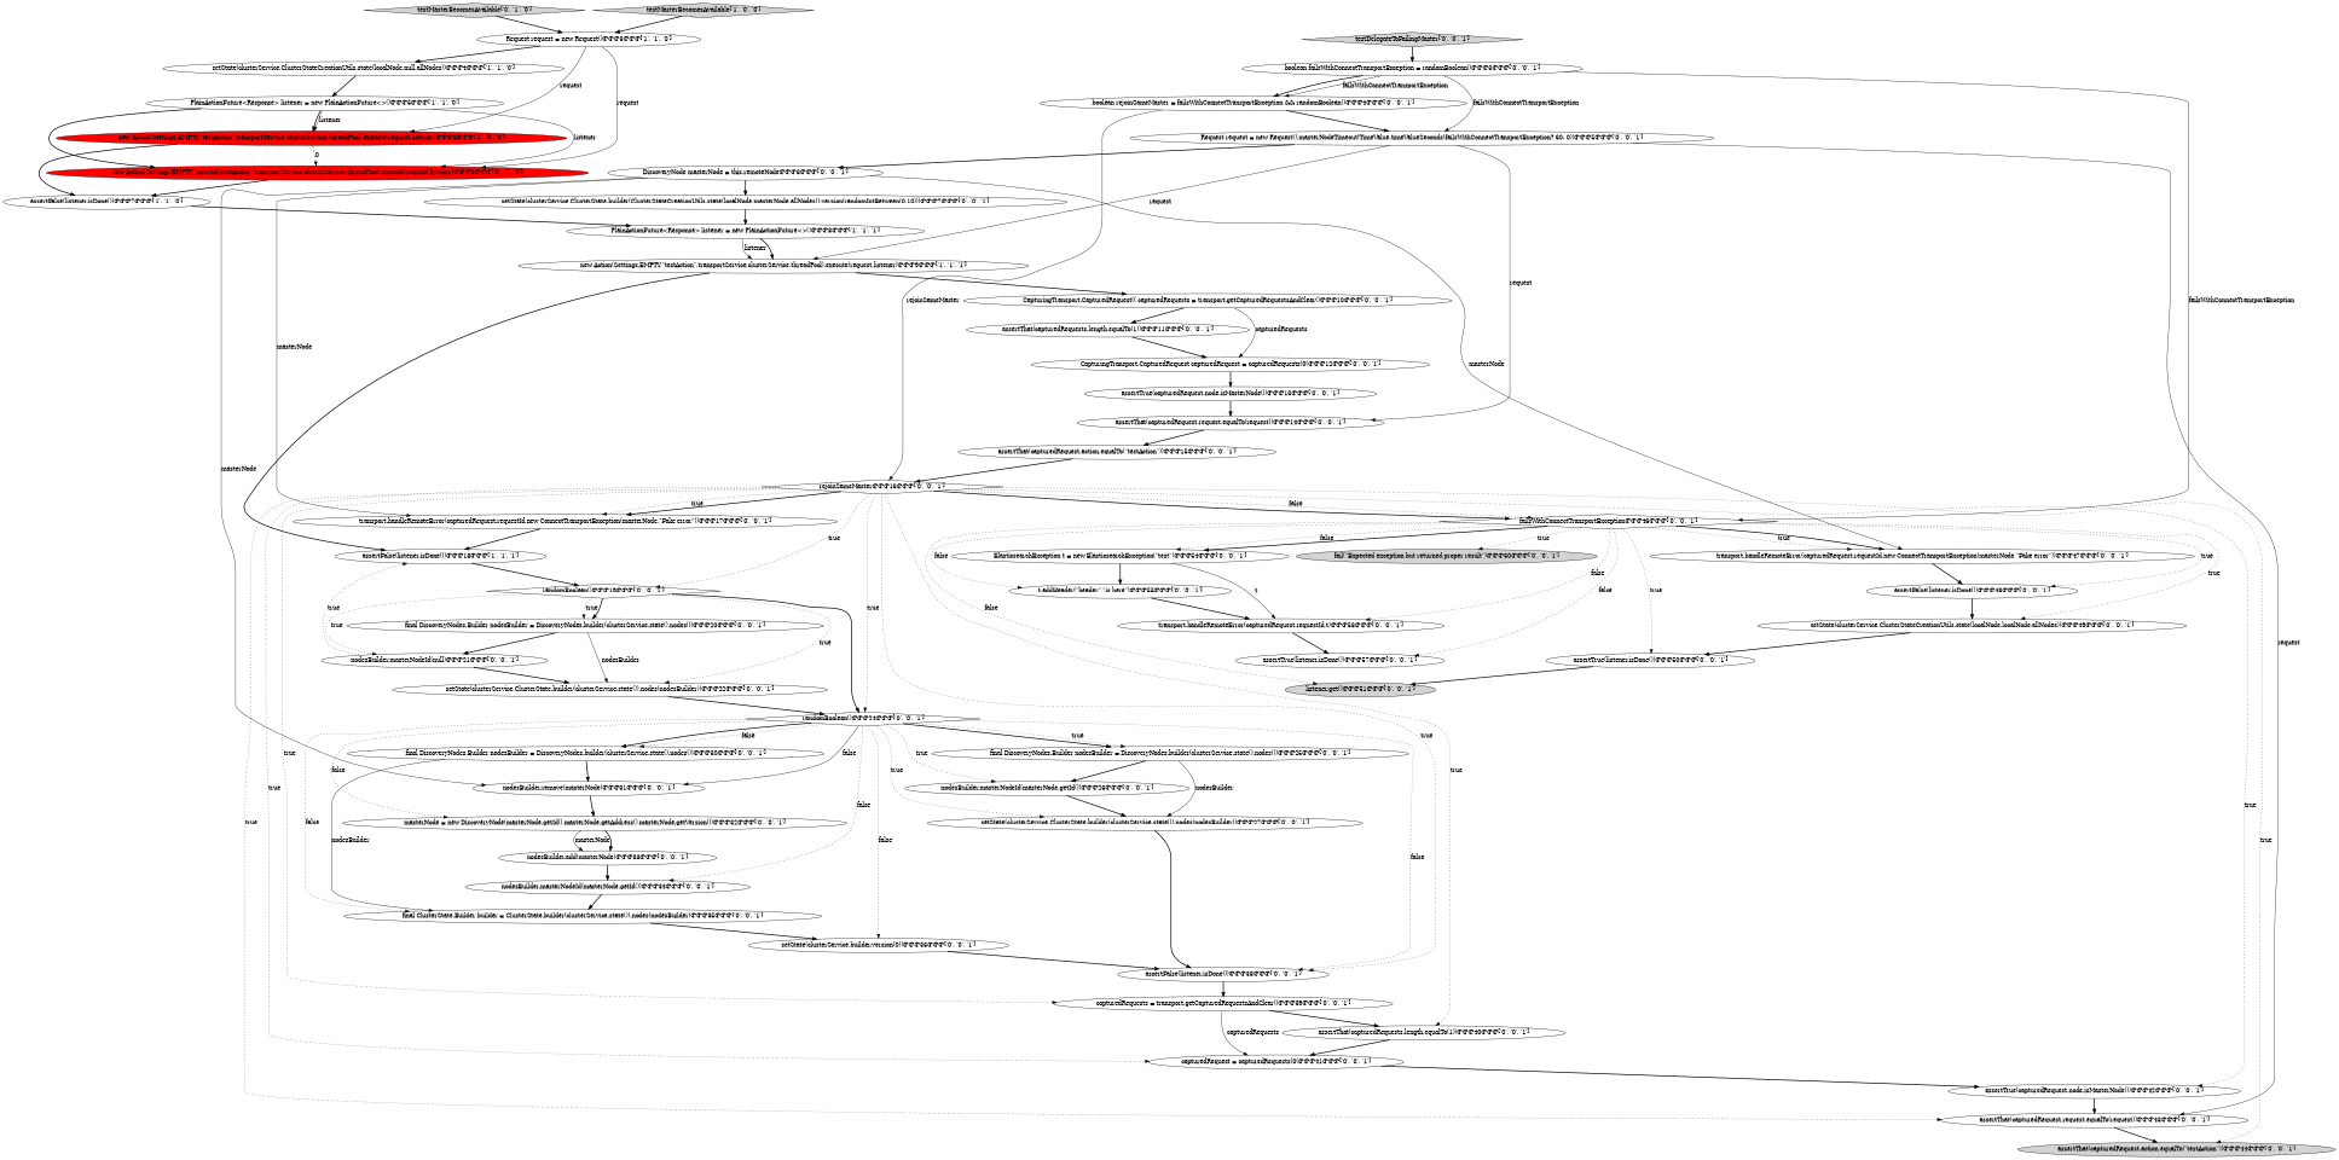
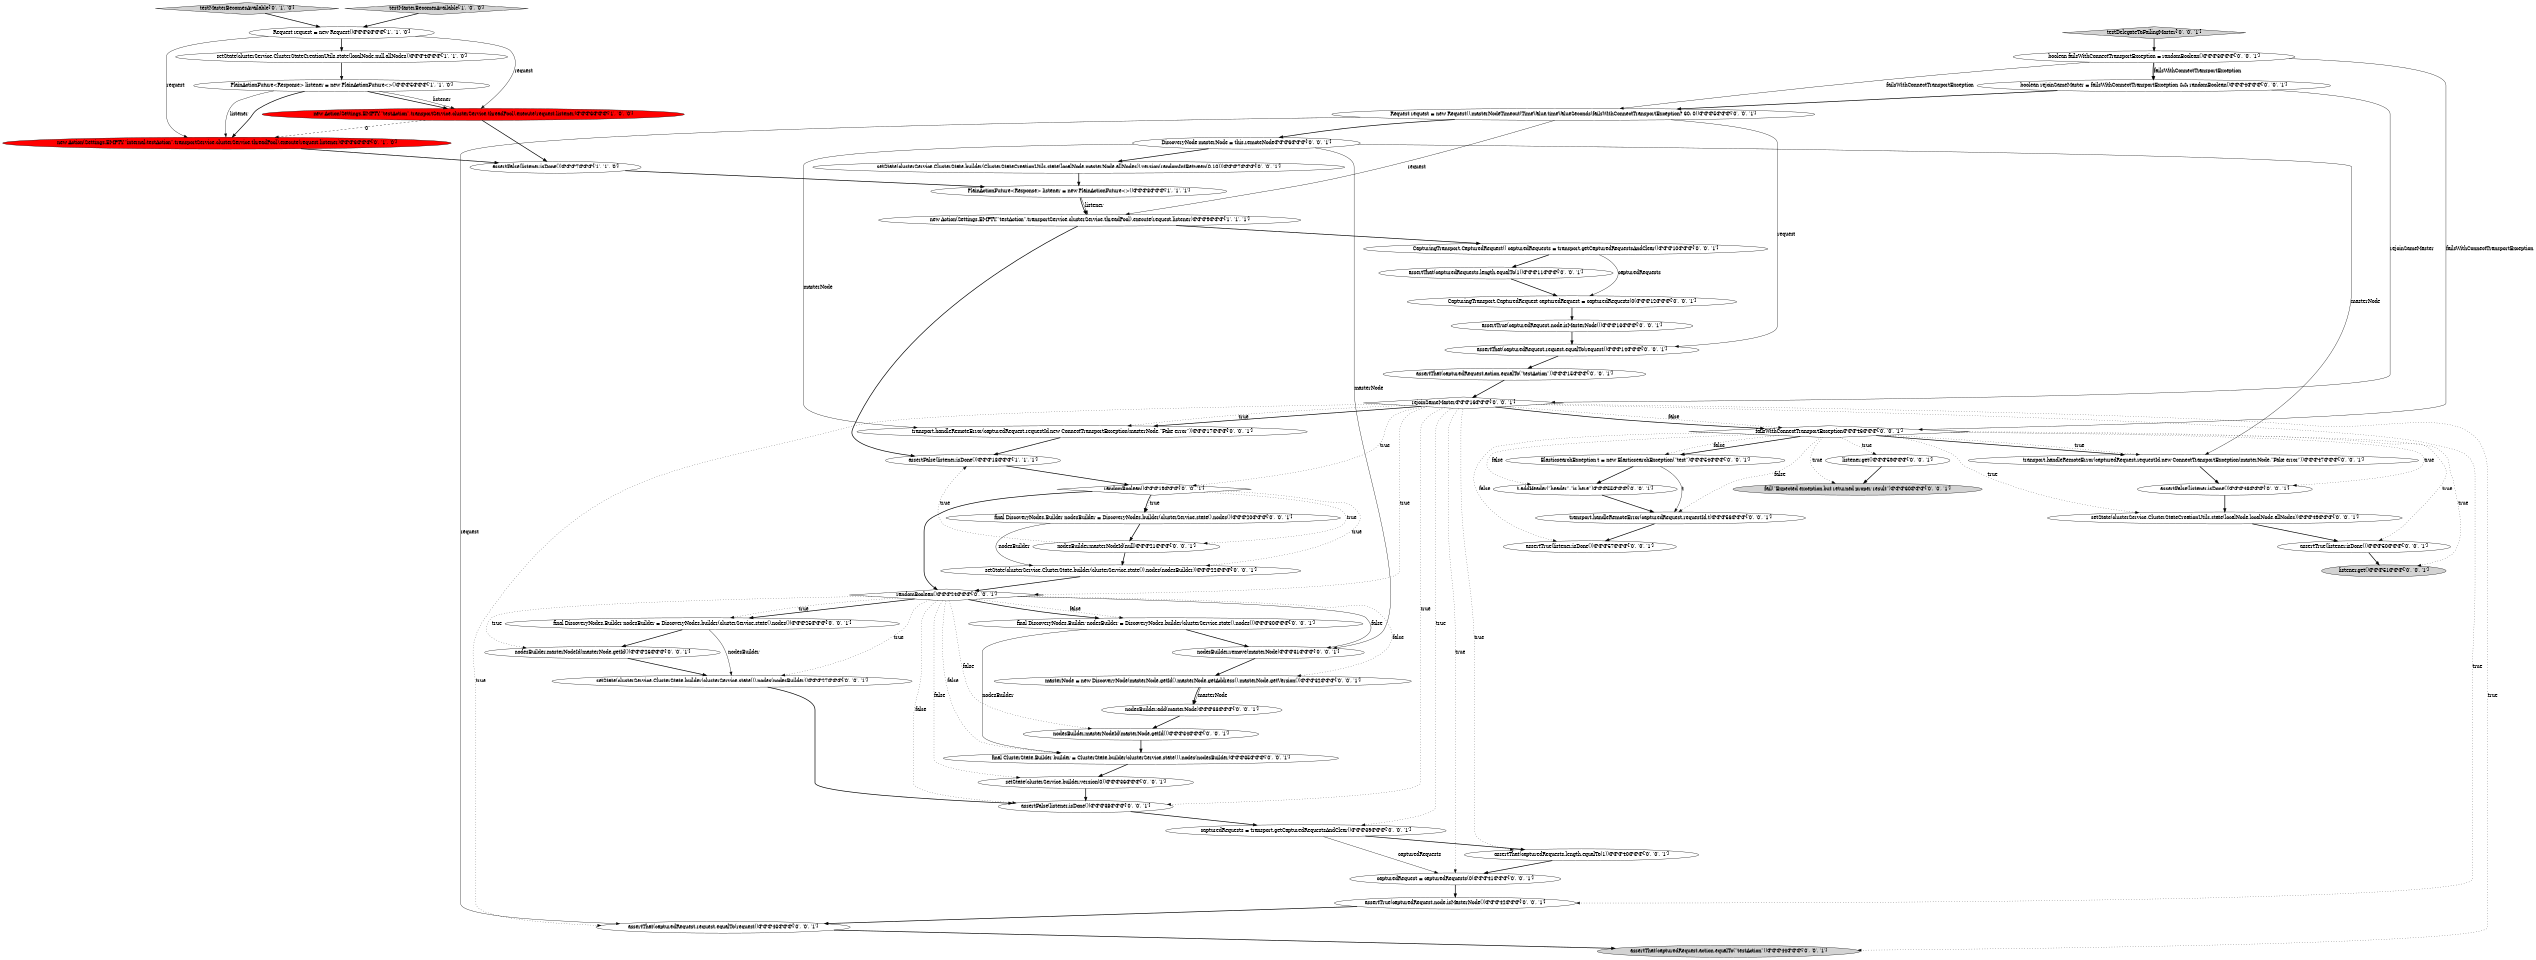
  digraph {
    node [fillcolor=white shape=ellipse style=filled]
    edge [style=bold]
    n1 [label="setState(clusterService,ClusterState.builder(clusterService.state()).nodes(nodesBuilder))@@@27@@@['0', '0', '1']"]
    n2 [label="assertFalse(listener.isDone())@@@38@@@['0', '0', '1']"]
    n3 [label="capturedRequests = transport.getCapturedRequestsAndClear()@@@39@@@['0', '0', '1']"]
    n4 [fillcolor=lightgray label="assertThat(capturedRequest.action,equalTo(\"testAction\"))@@@44@@@['0', '0', '1']"]
    n5 [label="setState(clusterService,ClusterStateCreationUtils.state(localNode,localNode,allNodes))@@@49@@@['0', '0', '1']"]
    n6 [label="assertTrue(listener.isDone())@@@50@@@['0', '0', '1']"]
    n7 [fillcolor=lightgray label="listener.get()@@@51@@@['0', '0', '1']"]
    n8 [label="final DiscoveryNodes.Builder nodesBuilder = DiscoveryNodes.builder(clusterService.state().nodes())@@@20@@@['0', '0', '1']"]
    n9 [label="setState(clusterService,ClusterState.builder(clusterService.state()).nodes(nodesBuilder))@@@22@@@['0', '0', '1']"]
    n10 [label="nodesBuilder.masterNodeId(null)@@@21@@@['0', '0', '1']"]
    n11 [label="randomBoolean()@@@24@@@['0', '0', '1']" shape=diamond]
    n12 [label="assertFalse(listener.isDone())@@@18@@@['1', '1', '1']"]
    n13 [fillcolor=lightgray label="testDelegateToFailingMaster['0', '0', '1']" shape=diamond]
    n14 [label="boolean failsWithConnectTransportException = randomBoolean()@@@3@@@['0', '0', '1']"]
    n15 [label="failsWithConnectTransportException@@@46@@@['0', '0', '1']" shape=diamond]
    n16 [label="boolean rejoinSameMaster = failsWithConnectTransportException && randomBoolean()@@@4@@@['0', '0', '1']"]
    n17 [label="Request request = new Request().masterNodeTimeout(TimeValue.timeValueSeconds(failsWithConnectTransportException? 60: 0))@@@5@@@['0', '0', '1']"]
    n18 [label="setState(clusterService,builder.version(0))@@@36@@@['0', '0', '1']"]
    n19 [fillcolor=lightgray label="testMasterBecomesAvailable['0', '1', '0']" shape=diamond]
    n20 [label="Request request = new Request()@@@3@@@['1', '1', '0']"]
    n21 [label="setState(clusterService,ClusterStateCreationUtils.state(localNode,null,allNodes))@@@4@@@['1', '1', '0']"]
    n22 [fillcolor=red label="new Action(Settings.EMPTY,\"testAction\",transportService,clusterService,threadPool).execute(request,listener)@@@6@@@['1', '0', '0']"]
    n23 [fillcolor=red label="new Action(Settings.EMPTY,\"internal:testAction\",transportService,clusterService,threadPool).execute(request,listener)@@@6@@@['0', '1', '0']"]
    n24 [label="transport.handleRemoteError(capturedRequest.requestId,t)@@@56@@@['0', '0', '1']"]
    n25 [label="assertTrue(listener.isDone())@@@57@@@['0', '0', '1']"]
    n26 [label="assertThat(capturedRequest.action,equalTo(\"testAction\"))@@@15@@@['0', '0', '1']"]
    n27 [label="rejoinSameMaster@@@16@@@['0', '0', '1']" shape=diamond]
    n28 [label="transport.handleRemoteError(capturedRequest.requestId,new ConnectTransportException(masterNode,\"Fake error\"))@@@17@@@['0', '0', '1']"]
    n29 [label="assertThat(capturedRequest.request,equalTo(request))@@@43@@@['0', '0', '1']"]
    n30 [label="randomBoolean()@@@19@@@['0', '0', '1']" shape=diamond]
    n31 [label="capturedRequest = capturedRequests(0(@@@41@@@['0', '0', '1']"]
    n32 [label="assertThat(capturedRequests.length,equalTo(1))@@@40@@@['0', '0', '1']"]
    n33 [label="assertTrue(capturedRequest.node.isMasterNode())@@@42@@@['0', '0', '1']"]
+   n34 [label="listener.get()@@@59@@@['0', '0', '1']"]
    n35 [fillcolor=lightgray label="fail(\"Expected exception but returned proper result\")@@@60@@@['0', '0', '1']"]
    n36 [label="assertThat(capturedRequests.length,equalTo(1))@@@11@@@['0', '0', '1']"]
    n37 [label="CapturingTransport.CapturedRequest capturedRequest = capturedRequests(0(@@@12@@@['0', '0', '1']"]
    n38 [label="assertTrue(capturedRequest.node.isMasterNode())@@@13@@@['0', '0', '1']"]
    n39 [label="PlainActionFuture<Response> listener = new PlainActionFuture<>()@@@5@@@['1', '1', '0']"]
    n40 [label="assertFalse(listener.isDone())@@@7@@@['1', '1', '0']"]
    n41 [label="final DiscoveryNodes.Builder nodesBuilder = DiscoveryNodes.builder(clusterService.state().nodes())@@@30@@@['0', '0', '1']"]
    n42 [label="final ClusterState.Builder builder = ClusterState.builder(clusterService.state()).nodes(nodesBuilder)@@@35@@@['0', '0', '1']"]
    n43 [label="nodesBuilder.remove(masterNode)@@@31@@@['0', '0', '1']"]
    n44 [label="masterNode = new DiscoveryNode(masterNode.getId(),masterNode.getAddress(),masterNode.getVersion())@@@32@@@['0', '0', '1']"]
    n45 [label="assertThat(capturedRequest.request,equalTo(request))@@@14@@@['0', '0', '1']"]
    n46 [label="nodesBuilder.add(masterNode)@@@33@@@['0', '0', '1']"]
    n47 [label="nodesBuilder.masterNodeId(masterNode.getId())@@@34@@@['0', '0', '1']"]
    n48 [label="assertFalse(listener.isDone())@@@48@@@['0', '0', '1']"]
    n49 [label="nodesBuilder.masterNodeId(masterNode.getId())@@@26@@@['0', '0', '1']"]
    n50 [label="final DiscoveryNodes.Builder nodesBuilder = DiscoveryNodes.builder(clusterService.state().nodes())@@@25@@@['0', '0', '1']"]
    n51 [label="transport.handleRemoteError(capturedRequest.requestId,new ConnectTransportException(masterNode,\"Fake error\"))@@@47@@@['0', '0', '1']"]
    n52 [label="ElasticsearchException t = new ElasticsearchException(\"test\")@@@54@@@['0', '0', '1']"]
    n53 [label="t.addHeader(\"header\",\"is here\")@@@55@@@['0', '0', '1']"]
    n54 [label="DiscoveryNode masterNode = this.remoteNode@@@6@@@['0', '0', '1']"]
    n55 [label="setState(clusterService,ClusterState.builder(ClusterStateCreationUtils.state(localNode,masterNode,allNodes)).version(randomIntBetween(0,10)))@@@7@@@['0', '0', '1']"]
    n56 [label="PlainActionFuture<Response> listener = new PlainActionFuture<>()@@@8@@@['1', '1', '1']"]
    n57 [label="new Action(Settings.EMPTY,\"testAction\",transportService,clusterService,threadPool).execute(request,listener)@@@9@@@['1', '1', '1']"]
    n58 [label="CapturingTransport.CapturedRequest(( capturedRequests = transport.getCapturedRequestsAndClear()@@@10@@@['0', '0', '1']"]
    n59 [fillcolor=lightgray label="testMasterBecomesAvailable['1', '0', '0']" shape=diamond]
    n1 -> n2
    n2 -> n3
    n3 -> n31 [label=capturedRequests style=solid]
    n3 -> n32
    n5 -> n6
    n6 -> n7
    n8 -> n9 [label=nodesBuilder style=solid]
    n8 -> n10
    n9 -> n11
    n10 -> n9
    n10 -> n12 [label=true style=dotted]
    n11 -> n1 [label=true style=dotted]
    n11 -> n2 [label=false style=dotted]
    n11 -> n18 [label=false style=dotted]
    n11 -> n41 [label=false style=dotted]
    n11 -> n41
    n11 -> n42 [label=false style=dotted]
    n11 -> n43 [label=false style=solid]
    n11 -> n44 [label=false style=dotted]
    n11 -> n47 [label=false style=dotted]
    n11 -> n49 [label=true style=dotted]
    n11 -> n50
    n11 -> n50 [label=true style=dotted]
    n12 -> n30
    n13 -> n14
    n14 -> n15 [label=failsWithConnectTransportException style=solid]
    n14 -> n16 [label=failsWithConnectTransportException style=solid]
    n14 -> n16
    n14 -> n17 [label=failsWithConnectTransportException style=solid]
    n15 -> n5 [label=true style=dotted]
    n15 -> n6 [label=true style=dotted]
-   n15 -> n7 [label=false style=dotted]
+   n15 -> n7 [label=true style=dotted]
    n15 -> n24 [label=false style=dotted]
    n15 -> n25 [label=false style=dotted]
+   n15 -> n34 [label=true style=dotted]
    n15 -> n35 [label=true style=dotted]
    n15 -> n48 [label=true style=dotted]
    n15 -> n51
    n15 -> n51 [label=true style=dotted]
    n15 -> n52
    n15 -> n52 [label=false style=dotted]
    n15 -> n53 [label=false style=dotted]
    n16 -> n17
    n16 -> n27 [label=rejoinSameMaster style=solid]
    n17 -> n29 [label=request style=solid]
    n17 -> n45 [label=request style=solid]
    n17 -> n54
    n17 -> n57 [label=request style=solid]
    n18 -> n2
    n19 -> n20
    n20 -> n21
    n20 -> n22 [label=request style=solid]
    n20 -> n23 [label=request style=solid]
    n21 -> n39
    n22 -> n23 [label=0 style=dashed]
    n22 -> n40
    n23 -> n40
    n24 -> n25
    n26 -> n27
    n27 -> n2 [label=true style=dotted]
    n27 -> n3 [label=true style=dotted]
    n27 -> n4 [label=true style=dotted]
    n27 -> n11 [label=true style=dotted]
    n27 -> n15 [label=false style=dotted]
    n27 -> n15
    n27 -> n28
    n27 -> n28 [label=true style=dotted]
    n27 -> n29 [label=true style=dotted]
    n27 -> n30 [label=true style=dotted]
    n27 -> n31 [label=true style=dotted]
    n27 -> n32 [label=true style=dotted]
    n27 -> n33 [label=true style=dotted]
    n28 -> n12
    n29 -> n4
    n30 -> n8 [label=true style=dotted]
    n30 -> n8
    n30 -> n9 [label=true style=dotted]
    n30 -> n10 [label=true style=dotted]
    n30 -> n11
    n31 -> n33
    n32 -> n31
    n33 -> n29
+   n34 -> n35
    n36 -> n37
    n37 -> n38
    n38 -> n45
    n39 -> n22
    n39 -> n22 [label=listener style=solid]
    n39 -> n23 [label=listener style=solid]
    n39 -> n23
    n40 -> n56
    n41 -> n42 [label=nodesBuilder style=solid]
    n41 -> n43
    n42 -> n18
    n43 -> n44
    n44 -> n46 [label=masterNode style=solid]
    n44 -> n46
    n45 -> n26
    n46 -> n47
    n47 -> n42
    n48 -> n5
    n49 -> n1
    n50 -> n1 [label=nodesBuilder style=solid]
    n50 -> n49
    n51 -> n48
    n52 -> n24 [label=t style=solid]
    n52 -> n53
    n53 -> n24
    n54 -> n28 [label=masterNode style=solid]
    n54 -> n43 [label=masterNode style=solid]
    n54 -> n51 [label=masterNode style=solid]
    n54 -> n55
    n55 -> n56
    n56 -> n57
    n56 -> n57 [label=listener style=solid]
    n57 -> n12
    n57 -> n58
    n58 -> n36
    n58 -> n37 [label=capturedRequests style=solid]
    n59 -> n20
  }
